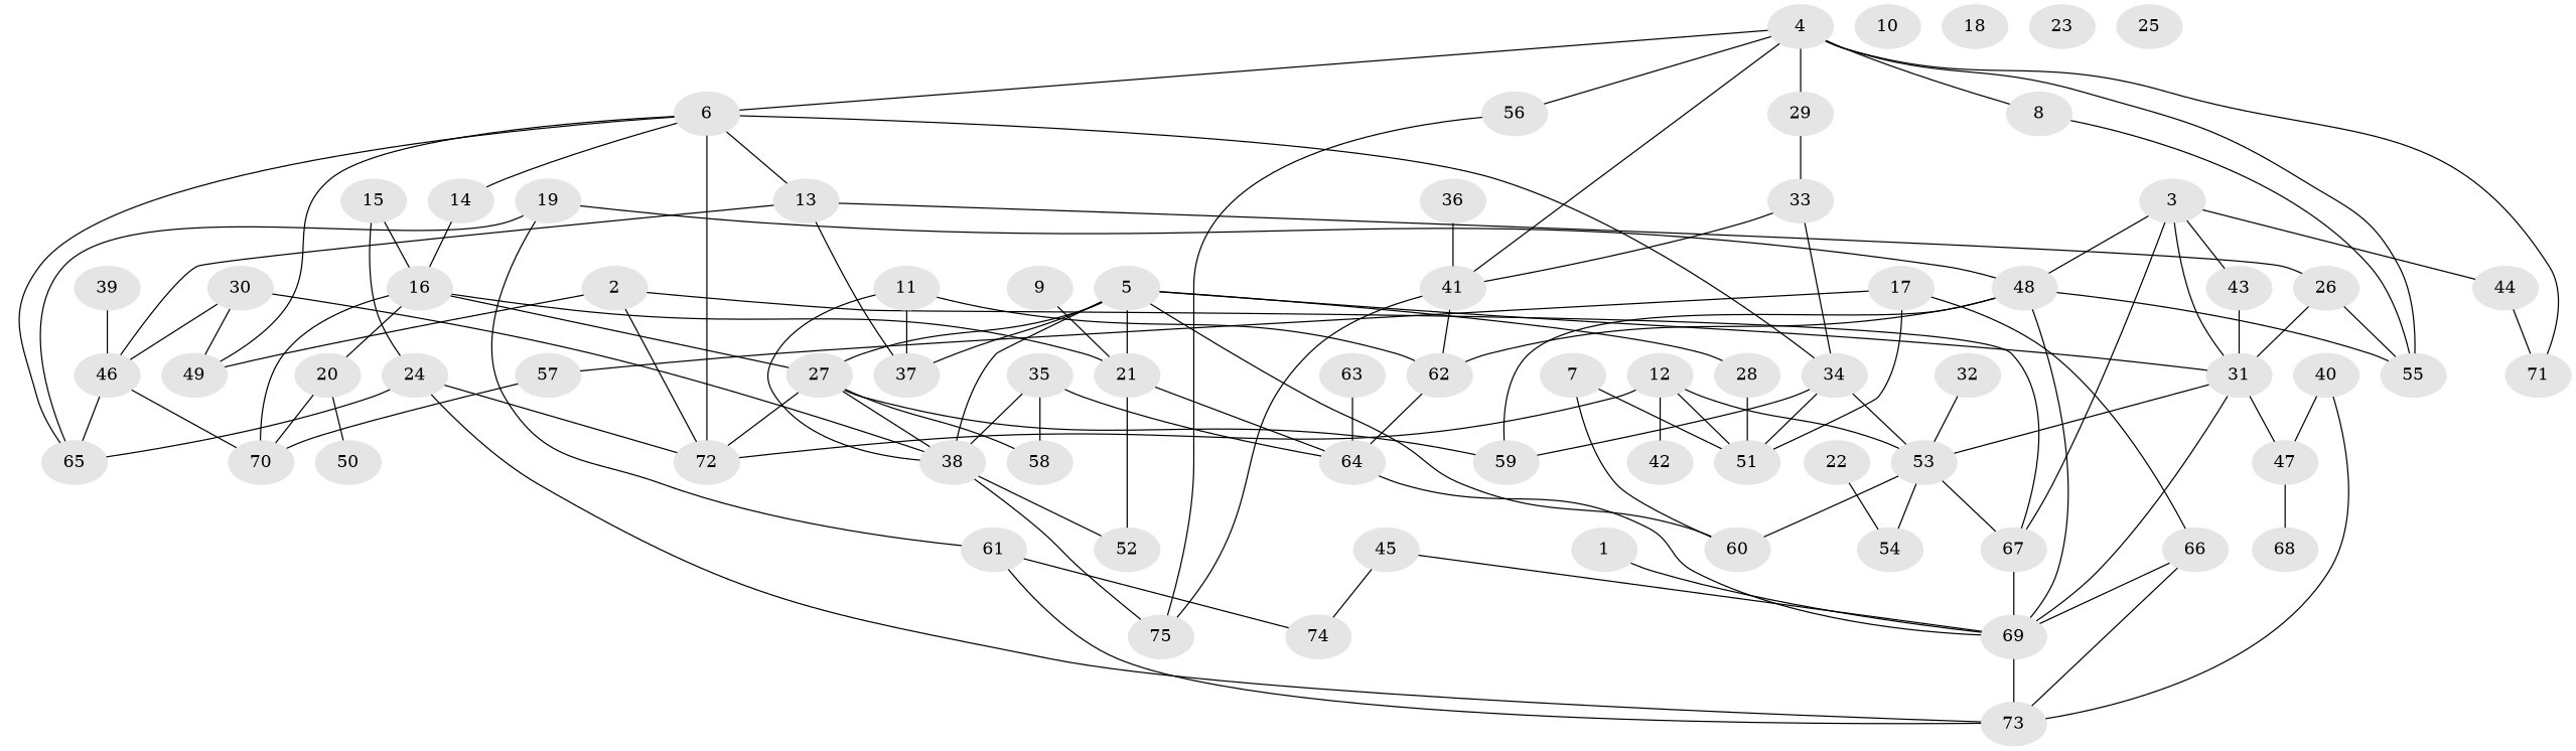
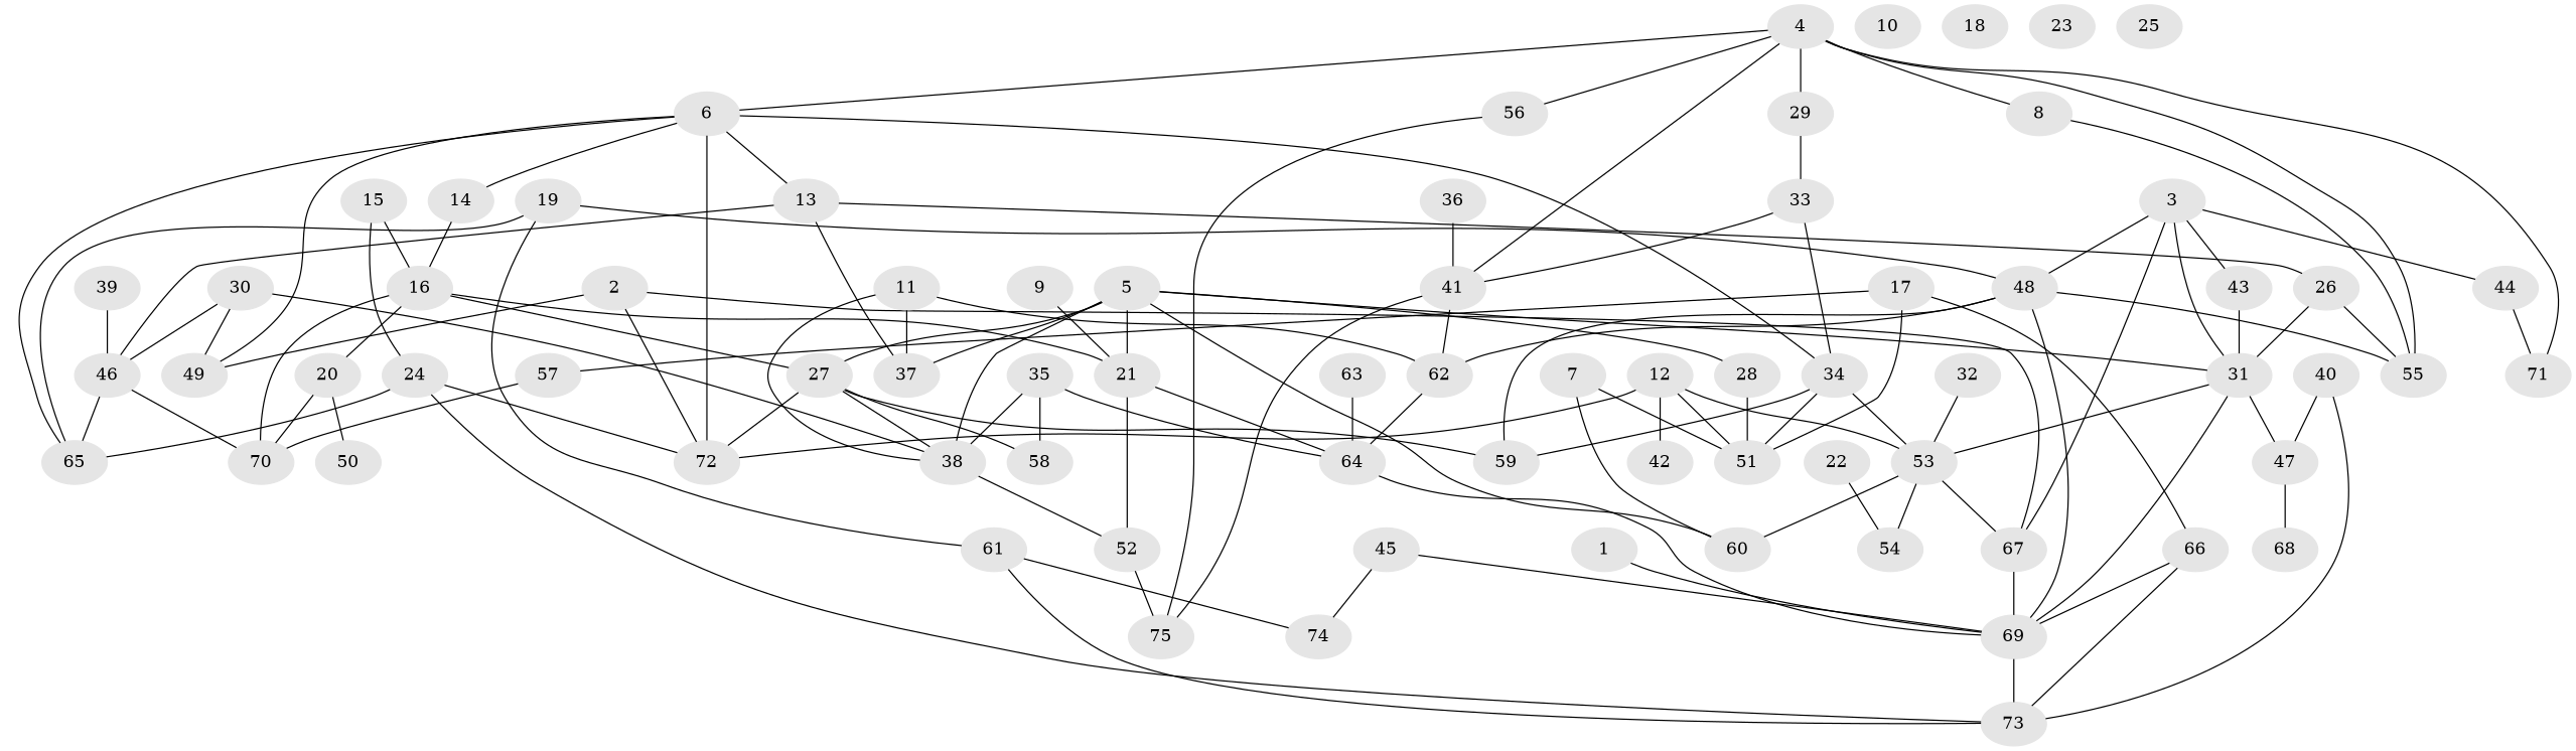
  graph {
    node [color=gray90 style=filled]
    1
    69
    73
    2
    49
    67
    72
    3
    31
    43
    44
    48
    53
    47
    71
    55
    62
    59
    4
    6
    8
    29
    41
    56
    13
    14
    34
    65
    33
    75
    5
    21
    27
    28
    37
    38
    60
    52
    64
    58
    51
    26
    46
    16
    7
    9
    10
    11
    12
    42
    54
    70
    20
    15
    24
    50
    17
    57
    66
    18
    19
    61
    74
    22
    23
    25
    30
    68
    32
    35
    36
    39
    40
    45
    63
    1 -- 69
    69 -- 73
    2 -- 49
    2 -- 67
    2 -- 72
    67 -- 69
    3 -- 67
    3 -- 31
    3 -- 43
    3 -- 44
    3 -- 48
    31 -- 69
    31 -- 53
    31 -- 47
    43 -- 31
    44 -- 71
    48 -- 69
    48 -- 55
    48 -- 62
    48 -- 59
    53 -- 67
    53 -- 60
    53 -- 54
    47 -- 68
    62 -- 64
    4 -- 71
    4 -- 55
    4 -- 6
    4 -- 8
    4 -- 29
    4 -- 41
    4 -- 56
    6 -- 49
    6 -- 72
    6 -- 13
    6 -- 14
    6 -- 34
    6 -- 65
    8 -- 55
    29 -- 33
    41 -- 62
    41 -- 75
    56 -- 75
    13 -- 37
    13 -- 26
    13 -- 46
    14 -- 16
    34 -- 53
    34 -- 59
    34 -- 51
    33 -- 41
    33 -- 34
    5 -- 31
    5 -- 21
    5 -- 27
    5 -- 28
    5 -- 37
    5 -- 38
    5 -- 60
    21 -- 52
    21 -- 64
    27 -- 72
    27 -- 59
    27 -- 38
    27 -- 58
    28 -- 51
    38 -- 52
-   38 -- 75
+   52 -- 75
    64 -- 69
    26 -- 31
    26 -- 55
    46 -- 65
    46 -- 70
    16 -- 21
    16 -- 27
    16 -- 70
    16 -- 20
    7 -- 60
    7 -- 51
    9 -- 21
    11 -- 62
    11 -- 37
    11 -- 38
    12 -- 72
    12 -- 53
    12 -- 51
    12 -- 42
    20 -- 70
    20 -- 50
    15 -- 16
    15 -- 24
    24 -- 73
    24 -- 72
    24 -- 65
    17 -- 51
    17 -- 57
    17 -- 66
    57 -- 70
    66 -- 69
    66 -- 73
    19 -- 48
    19 -- 65
    19 -- 61
    61 -- 73
    61 -- 74
    22 -- 54
    30 -- 49
    30 -- 38
    30 -- 46
    32 -- 53
    35 -- 38
    35 -- 64
    35 -- 58
    36 -- 41
    39 -- 46
    40 -- 73
    40 -- 47
    45 -- 69
    45 -- 74
    63 -- 64
  }
